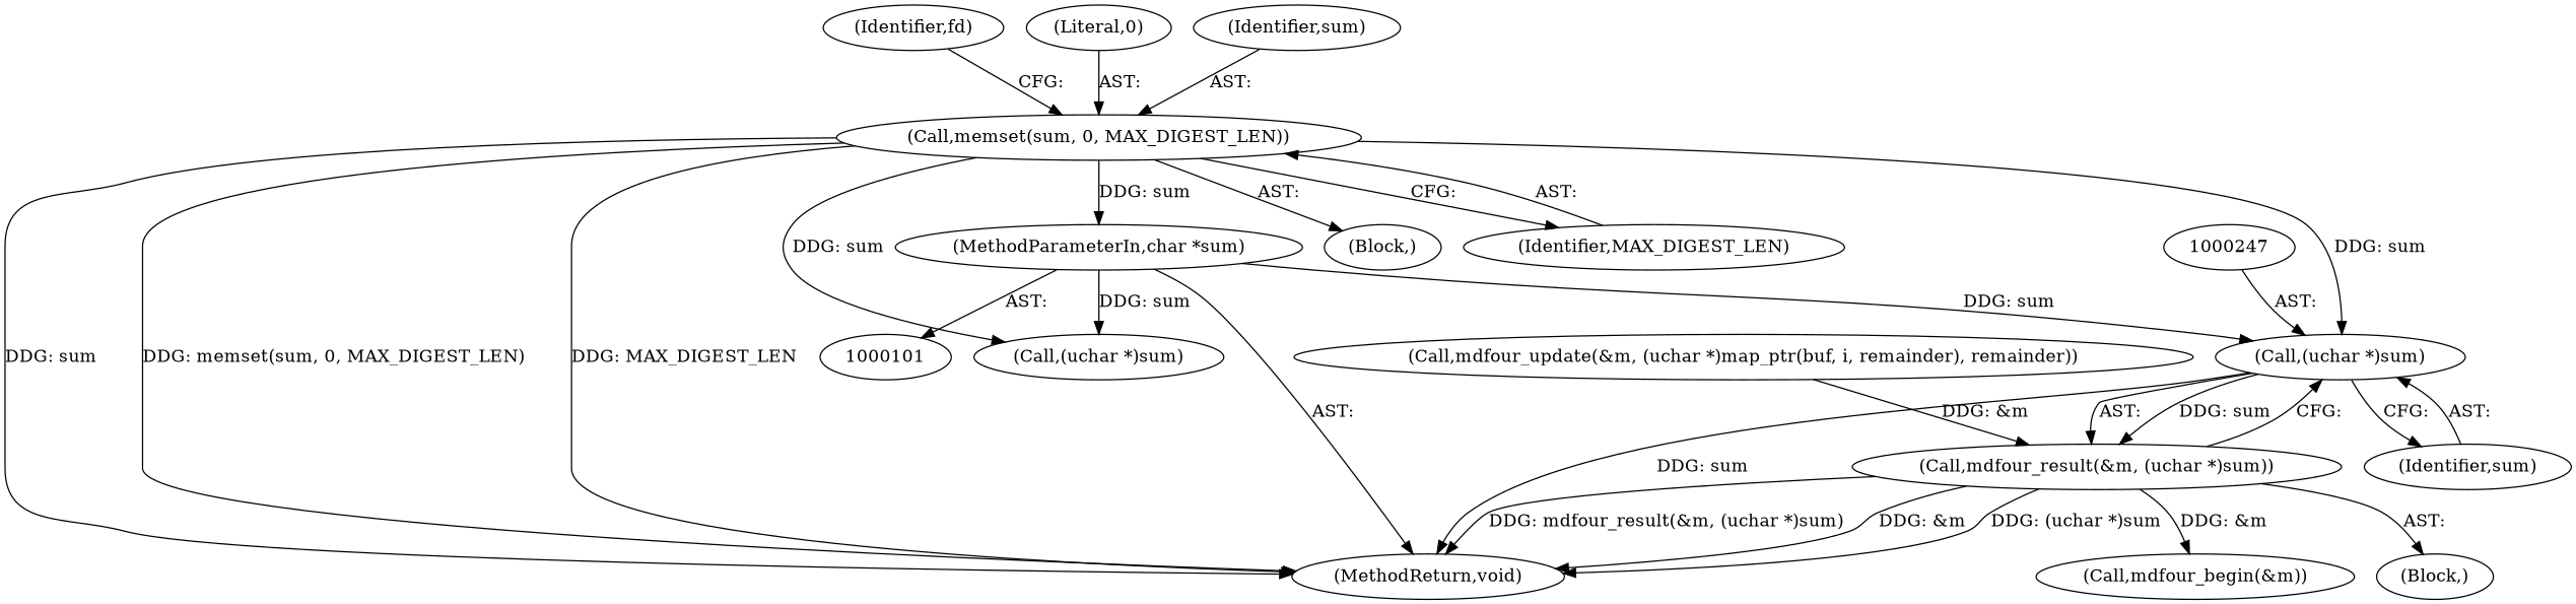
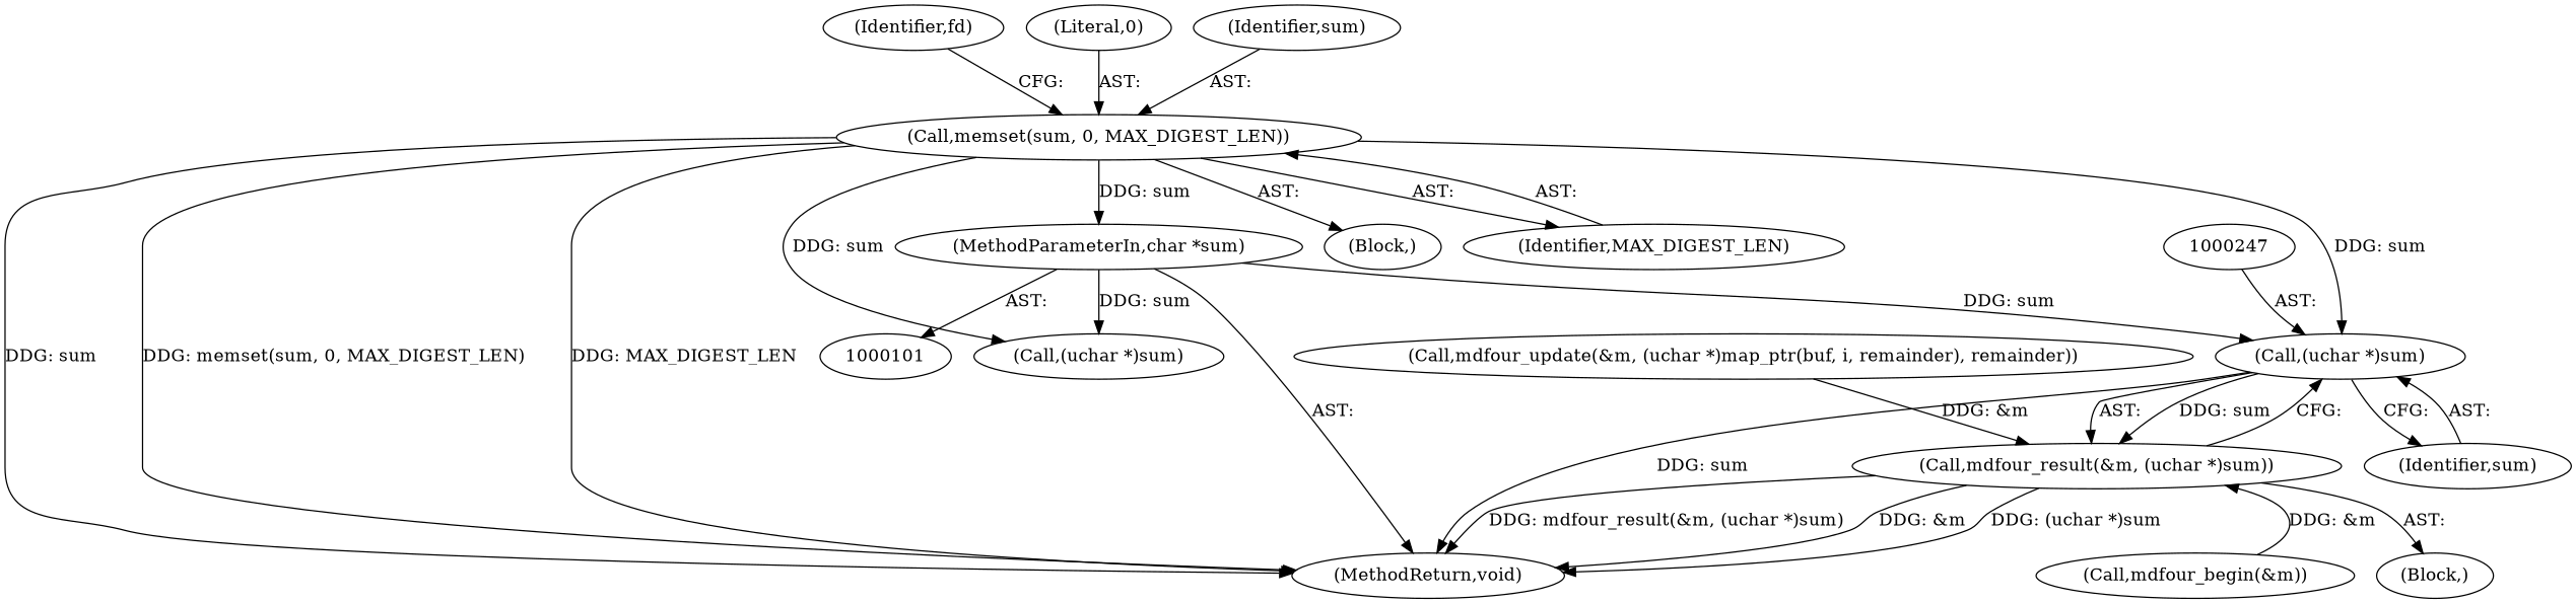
  digraph {
    n1 [label="(Call,(uchar *)sum)"]
    n2 [label="(Call,mdfour_result(&m, (uchar *)sum))"]
    n3 [label="(MethodReturn,void)"]
    n4 [label="(Identifier,sum)"]
    n5 [label="(Block,)"]
    n6 [label="(Call,memset(sum, 0, MAX_DIGEST_LEN))"]
    n7 [label="(Call,(uchar *)sum)"]
    n8 [label="(Block,)"]
    n9 [label="(Identifier,MAX_DIGEST_LEN)"]
    n10 [label="(MethodParameterIn,char *sum)"]
    1000101
    n12 [label="(Identifier,fd)"]
    n13 [label="(Literal,0)"]
    n14 [label="(Call,mdfour_begin(&m))"]
    n15 [label="(Identifier,sum)"]
    n16 [label="(Call,mdfour_update(&m, (uchar *)map_ptr(buf, i, remainder), remainder))"]
    1000247
    n1 -> n2 [label="AST: "]
    n1 -> n2 [label="DDG: sum"]
    n1 -> n3 [label="DDG: sum"]
    n1 -> n4 [label="CFG: "]
    n2 -> n1 [label="CFG: "]
    n2 -> n3 [label="DDG: &m"]
    n2 -> n3 [label="DDG: (uchar *)sum"]
    n2 -> n3 [label="DDG: mdfour_result(&m, (uchar *)sum)"]
    n2 -> n5 [label="AST: "]
    n4 -> n1 [label="AST: "]
    n6 -> n1 [label="DDG: sum"]
    n6 -> n3 [label="DDG: sum"]
    n6 -> n3 [label="DDG: memset(sum, 0, MAX_DIGEST_LEN)"]
    n6 -> n3 [label="DDG: MAX_DIGEST_LEN"]
    n6 -> n7 [label="DDG: sum"]
    n6 -> n8 [label="AST: "]
-   n6 -> n9 [label="CFG: "]
+   n6 -> n9 [label="AST: "]
    n6 -> n10 [label="DDG: sum"]
    n9 -> n6 [label="AST: "]
    n10 -> n1 [label="DDG: sum"]
    n10 -> n3 [label="AST: "]
    n10 -> n7 [label="DDG: sum"]
    n10 -> 1000101 [label="AST: "]
    n12 -> n6 [label="CFG: "]
    n13 -> n6 [label="AST: "]
-   n2 -> n14 [label="DDG: &m"]
+   n14 -> n2 [label="DDG: &m"]
    n15 -> n6 [label="AST: "]
    n16 -> n2 [label="DDG: &m"]
    1000247 -> n1 [label="AST: "]
  }
